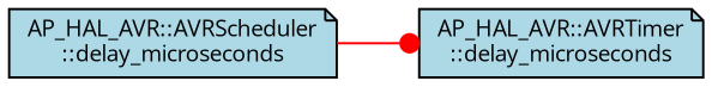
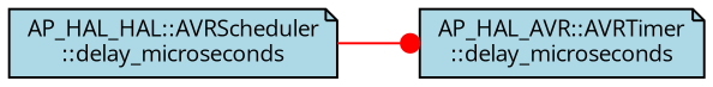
  digraph {
    rankdir=LR
    fontname="Open Sans"
    node [color=black fillcolor=lightblue fontname="Open Sans" fontsize=10 shape=note style=filled]
-   n1 [fontcolor=black height=0.2 label="AP_HAL_AVR::AVRScheduler\l::delay_microseconds" width=0.4]
+   n1 [fontcolor=black height=0.2 label="AP_HAL_HAL::AVRScheduler\l::delay_microseconds" width=0.4]
    n2 [height=0.2 label="AP_HAL_AVR::AVRTimer\l::delay_microseconds" width=0.4]
    n1 -> n2 [color=red fontname="Open Sans" fontsize=10 labelfontname=Helvetica labelfontsize=10 style=solid arrowhead=dot]
  }
